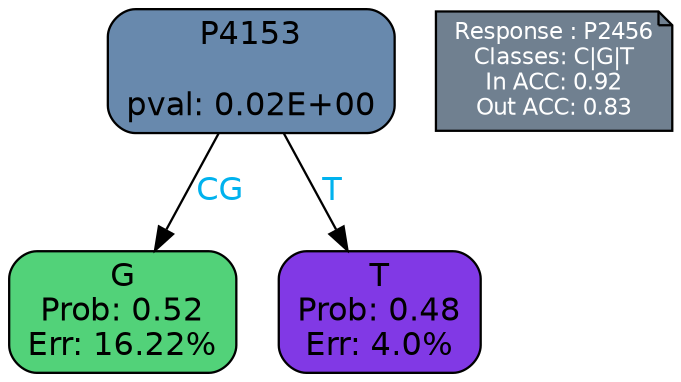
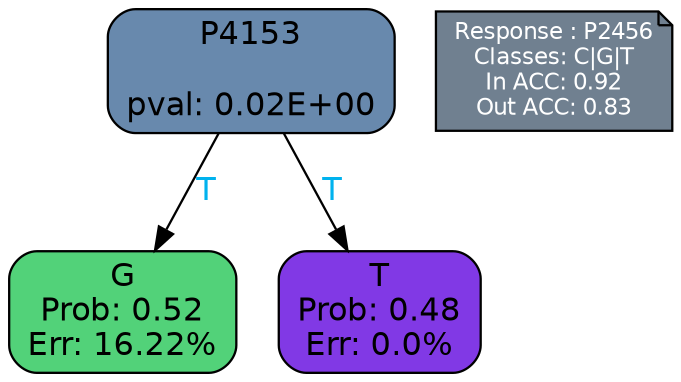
  digraph {
    ranksep=equally
    splines=polylines
    node [color=black fontname=helvetica shape=box style="filled, rounded"]
    edge [fontcolor=deepskyblue2 fontname=helvetica]
    n1 [fillcolor="#52d279" label="G\nProb: 0.52\nErr: 16.22%"]
-   n2 [fillcolor="#8139e5" label="T\nProb: 0.48\nErr: 4.0%"]
+   n2 [fillcolor="#8139e5" label="T\nProb: 0.48\nErr: 0.0%"]
    n3 [align=left fillcolor=slategray fontcolor=white fontsize=10 label="Response : P2456\nClasses: C|G|T\nIn ACC: 0.92\nOut ACC: 0.83\n" shape=note style=filled]
    n4 [fillcolor="#6889ad" label="P4153\n\npval: 0.02E+00"]
    subgraph sub_1 {
      rank=same
      n1
      n2
    }
    subgraph sub_2 {
      rank=same
      n3
      n4
    }
-   n4 -> n1 [label=CG]
+   n4 -> n1 [label=T]
    n4 -> n2 [label=T]
  }
